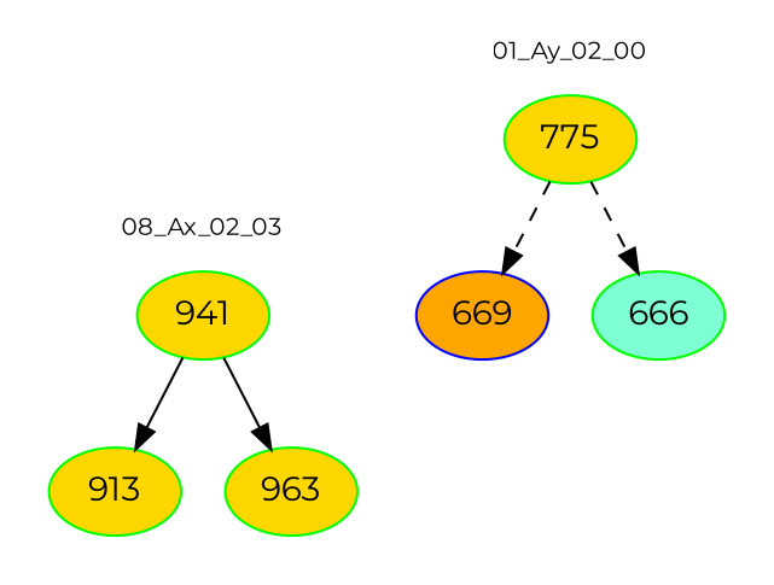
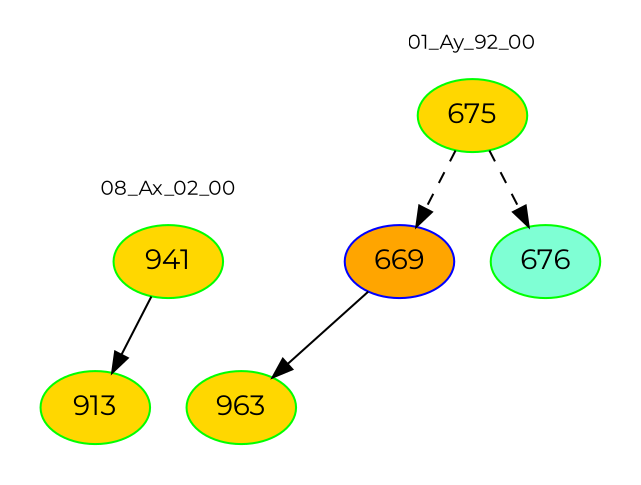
  digraph {
    fontname=Montserrat
    node [color=green fillcolor=gold fontname=Montserrat style=filled]
    edge [color=black fontname=Montserrat style=solid]
    n1 [label=941]
    n2 [label=913]
    n3 [label=963]
-   n4 [label=775]
+   n4 [label=675]
    n5 [color=blue fillcolor=orange label=669]
-   n6 [fillcolor=aquamarine label=666]
+   n6 [fillcolor=aquamarine label=676]
    subgraph cluster_1 {
      color=white
      fontsize=10
-     label="08_Ax_02_03"
+     label="08_Ax_02_00"
      n1
      n2
      n3
    }
    subgraph cluster_2 {
      color=white
      fontsize=10
-     label="01_Ay_02_00"
+     label="01_Ay_92_00"
      n4
      n5
      n6
    }
    n1 -> n2
-   n1 -> n3
+   n5 -> n3
    n4 -> n5 [style=dashed]
    n4 -> n6 [style=dashed]
  }
